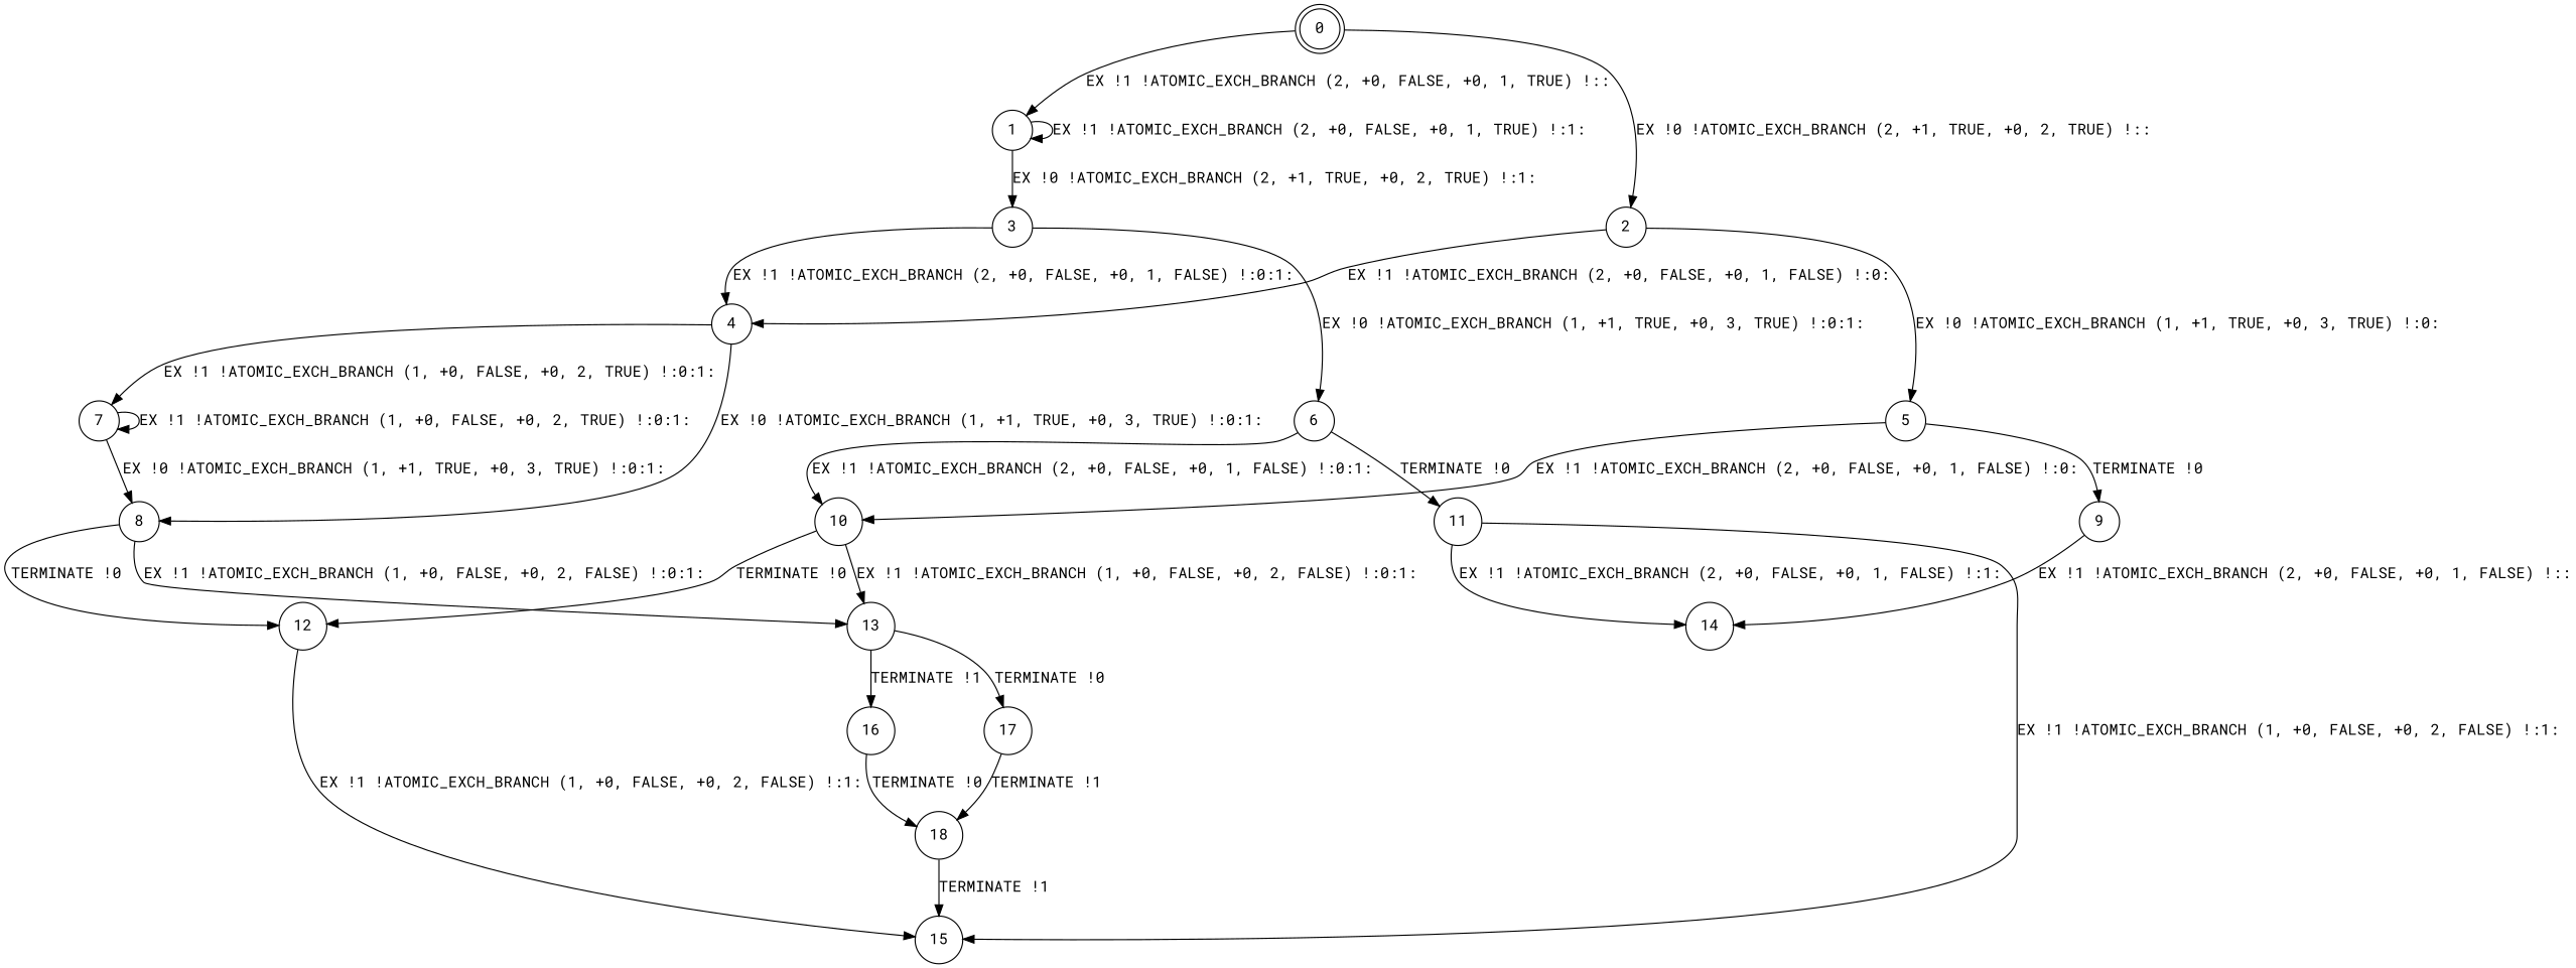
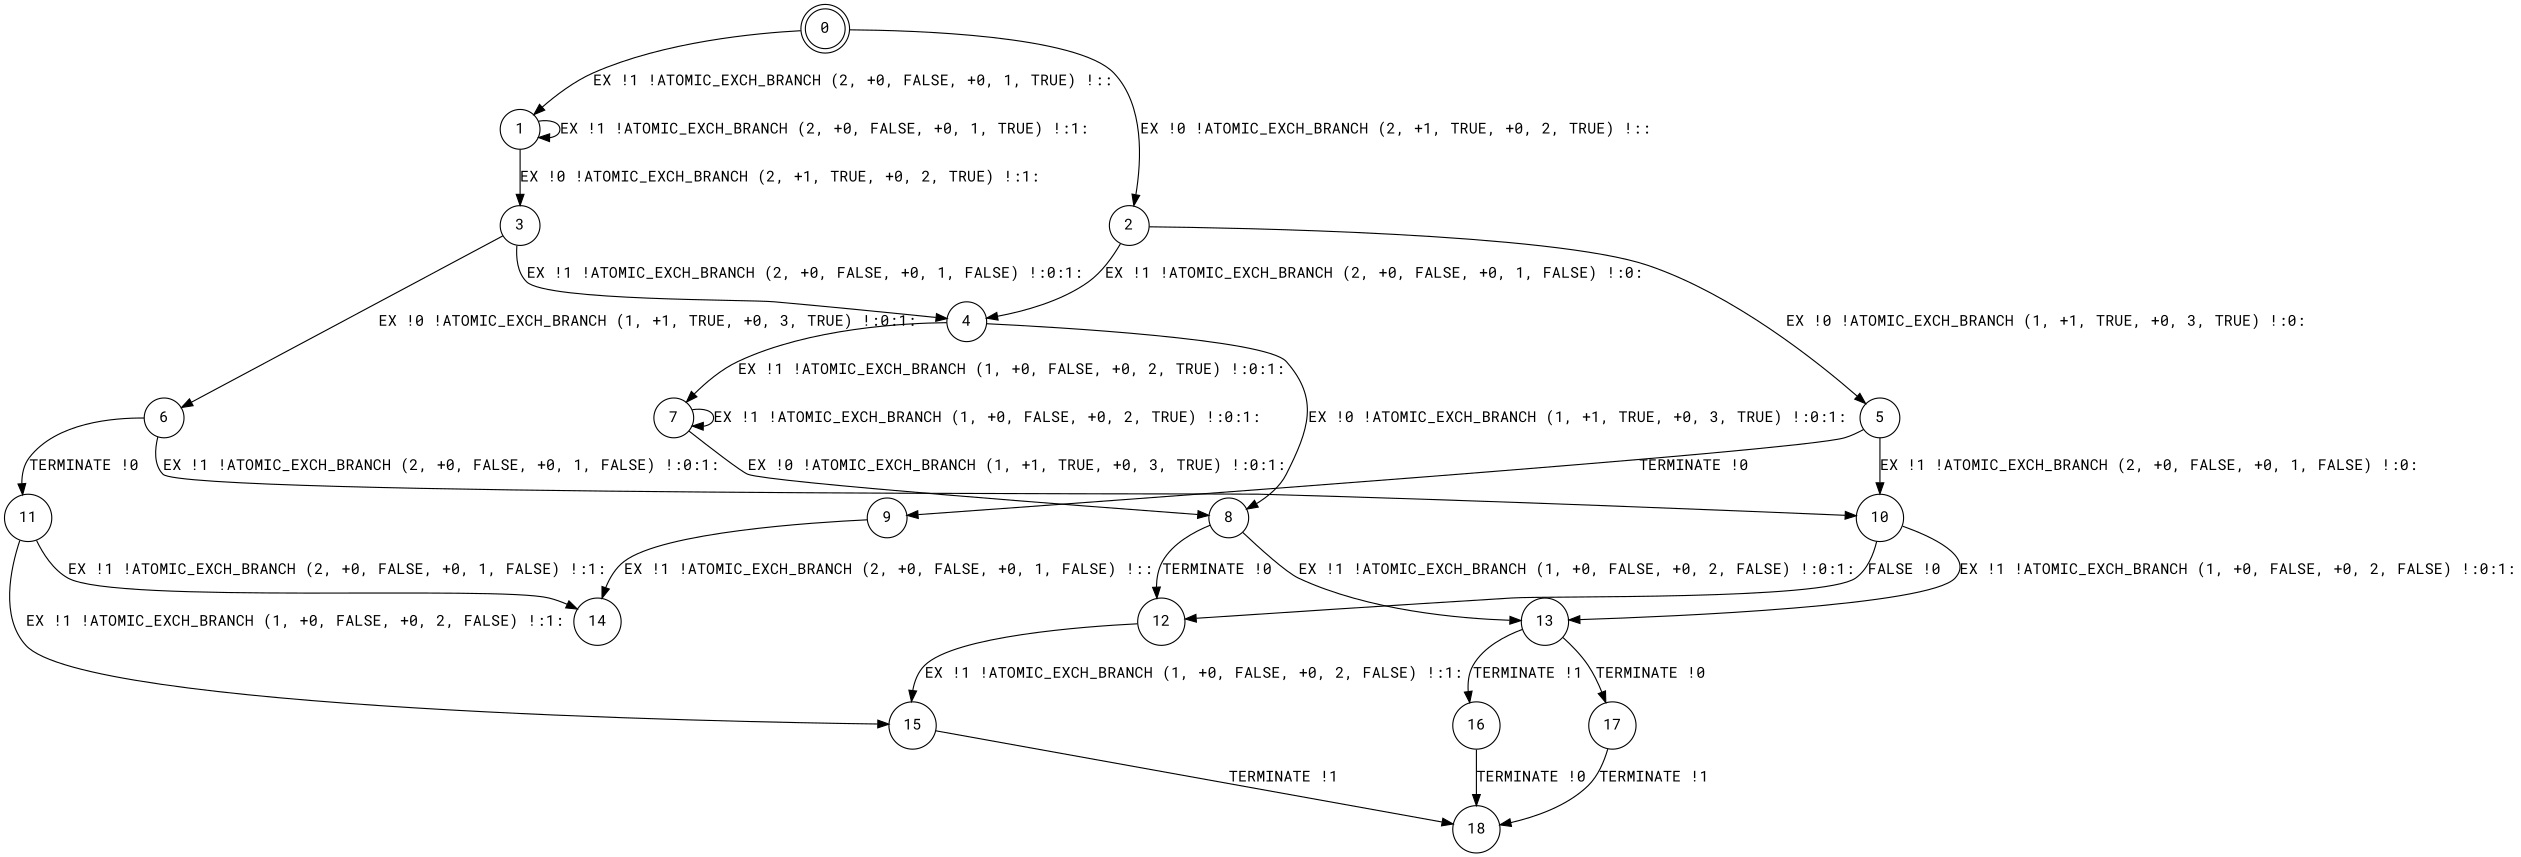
  digraph {
    fontname="Roboto Mono"
    node [fontname="Roboto Mono" shape=circle]
    edge [fontname="Roboto Mono"]
    0 [peripheries=2]
    1
    2
    3
    4
    5
    6
    7
    8
    9
    10
    11
    12
    13
    14
    15
    16
    17
    18
    0 -> 1 [label="EX !1 !ATOMIC_EXCH_BRANCH (2, +0, FALSE, +0, 1, TRUE) !::"]
    0 -> 2 [label="EX !0 !ATOMIC_EXCH_BRANCH (2, +1, TRUE, +0, 2, TRUE) !::"]
    1 -> 1 [label="EX !1 !ATOMIC_EXCH_BRANCH (2, +0, FALSE, +0, 1, TRUE) !:1:"]
    1 -> 3 [label="EX !0 !ATOMIC_EXCH_BRANCH (2, +1, TRUE, +0, 2, TRUE) !:1:"]
    2 -> 4 [label="EX !1 !ATOMIC_EXCH_BRANCH (2, +0, FALSE, +0, 1, FALSE) !:0:"]
    2 -> 5 [label="EX !0 !ATOMIC_EXCH_BRANCH (1, +1, TRUE, +0, 3, TRUE) !:0:"]
    3 -> 4 [label="EX !1 !ATOMIC_EXCH_BRANCH (2, +0, FALSE, +0, 1, FALSE) !:0:1:"]
    3 -> 6 [label="EX !0 !ATOMIC_EXCH_BRANCH (1, +1, TRUE, +0, 3, TRUE) !:0:1:"]
    4 -> 7 [label="EX !1 !ATOMIC_EXCH_BRANCH (1, +0, FALSE, +0, 2, TRUE) !:0:1:"]
    4 -> 8 [label="EX !0 !ATOMIC_EXCH_BRANCH (1, +1, TRUE, +0, 3, TRUE) !:0:1:"]
    5 -> 9 [label="TERMINATE !0"]
    5 -> 10 [label="EX !1 !ATOMIC_EXCH_BRANCH (2, +0, FALSE, +0, 1, FALSE) !:0:"]
    6 -> 10 [label="EX !1 !ATOMIC_EXCH_BRANCH (2, +0, FALSE, +0, 1, FALSE) !:0:1:"]
    6 -> 11 [label="TERMINATE !0"]
    7 -> 7 [label="EX !1 !ATOMIC_EXCH_BRANCH (1, +0, FALSE, +0, 2, TRUE) !:0:1:"]
    7 -> 8 [label="EX !0 !ATOMIC_EXCH_BRANCH (1, +1, TRUE, +0, 3, TRUE) !:0:1:"]
    8 -> 12 [label="TERMINATE !0"]
    8 -> 13 [label="EX !1 !ATOMIC_EXCH_BRANCH (1, +0, FALSE, +0, 2, FALSE) !:0:1:"]
    9 -> 14 [label="EX !1 !ATOMIC_EXCH_BRANCH (2, +0, FALSE, +0, 1, FALSE) !::"]
-   10 -> 12 [label="TERMINATE !0"]
+   10 -> 12 [label="FALSE !0"]
    10 -> 13 [label="EX !1 !ATOMIC_EXCH_BRANCH (1, +0, FALSE, +0, 2, FALSE) !:0:1:"]
    11 -> 14 [label="EX !1 !ATOMIC_EXCH_BRANCH (2, +0, FALSE, +0, 1, FALSE) !:1:"]
    11 -> 15 [label="EX !1 !ATOMIC_EXCH_BRANCH (1, +0, FALSE, +0, 2, FALSE) !:1:"]
    12 -> 15 [label="EX !1 !ATOMIC_EXCH_BRANCH (1, +0, FALSE, +0, 2, FALSE) !:1:"]
    13 -> 16 [label="TERMINATE !1"]
    13 -> 17 [label="TERMINATE !0"]
-   18 -> 15 [label="TERMINATE !1"]
+   15 -> 18 [label="TERMINATE !1"]
    16 -> 18 [label="TERMINATE !0"]
    17 -> 18 [label="TERMINATE !1"]
  }
